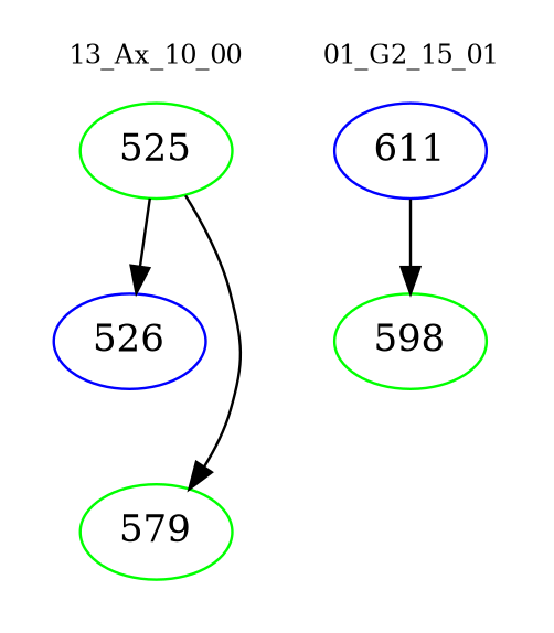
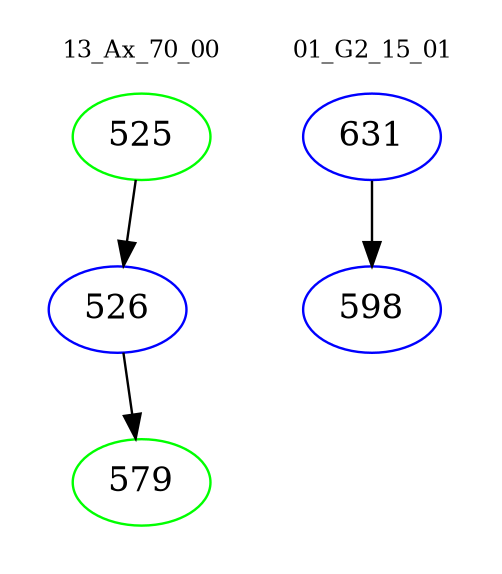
  digraph {
    node [color=green]
    edge [color=black]
    n1 [label=525]
    n2 [color=blue label=526]
    n3 [label=579]
-   n4 [color=blue label=611]
-   n5 [label=598]
+   n4 [color=blue label=631]
+   n5 [color=blue label=598]
    subgraph cluster_1 {
      color=white
      fontsize=10
-     label="13_Ax_10_00"
+     label="13_Ax_70_00"
      n1
      n2
      n3
    }
    subgraph cluster_2 {
      color=white
      fontsize=10
      label="01_G2_15_01"
      n4
      n5
    }
    n1 -> n2
-   n1 -> n3
+   n2 -> n3
    n4 -> n5
  }
